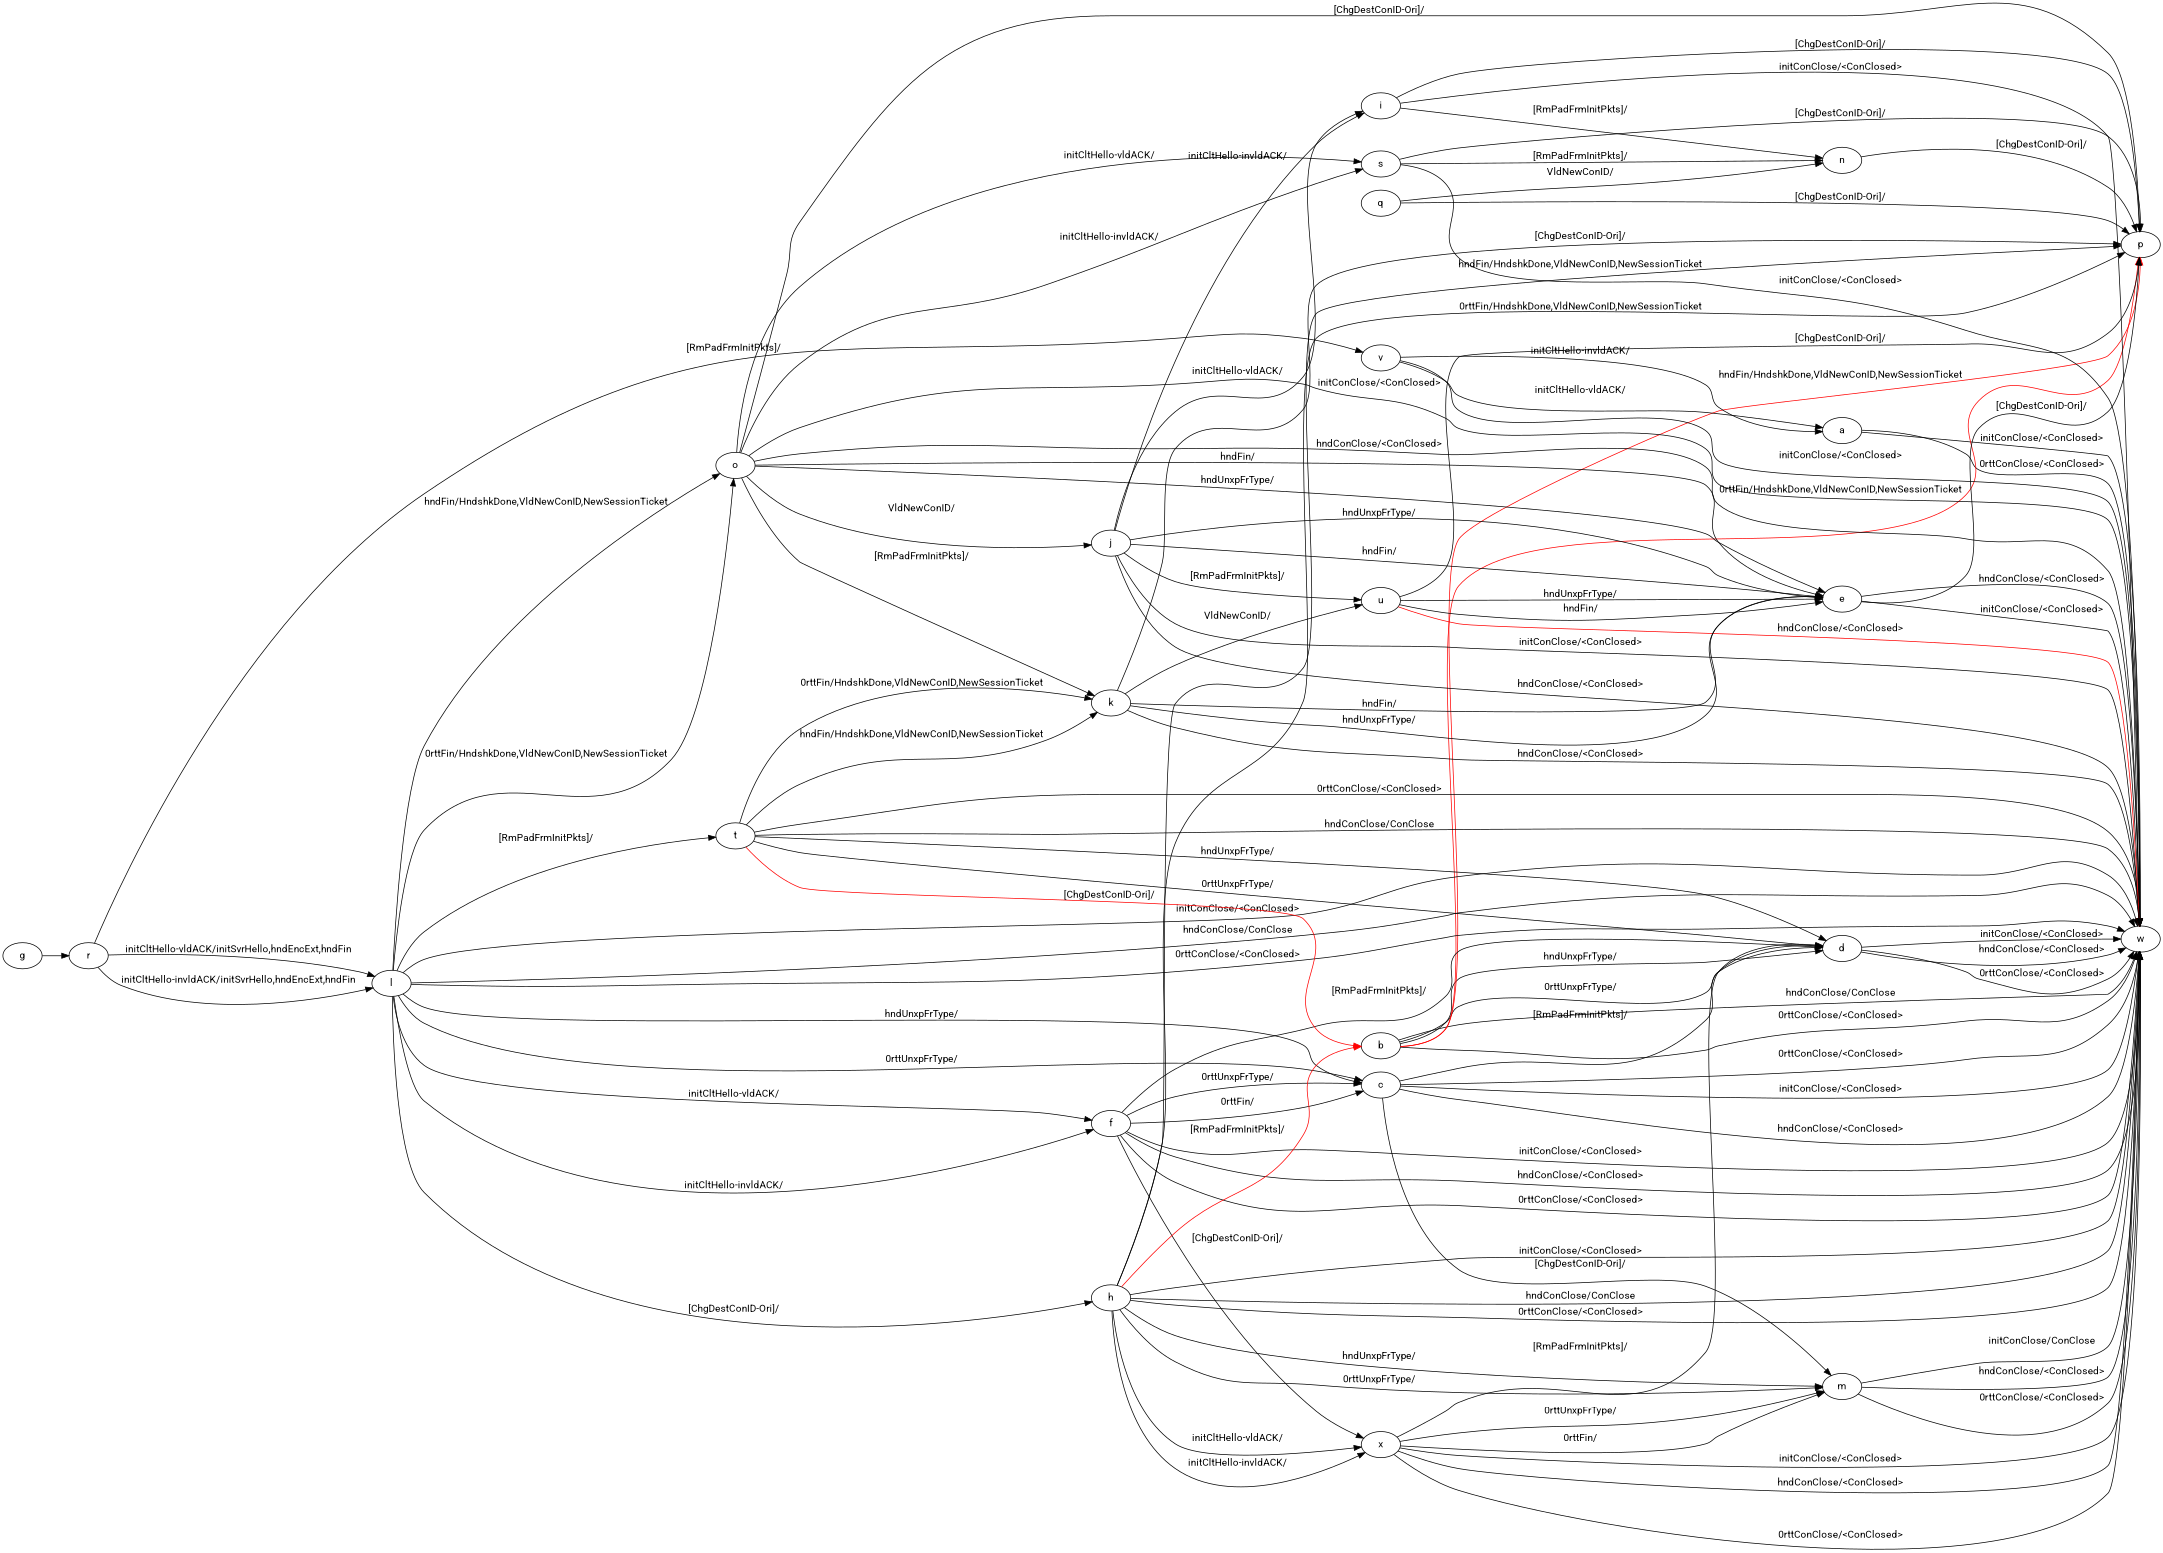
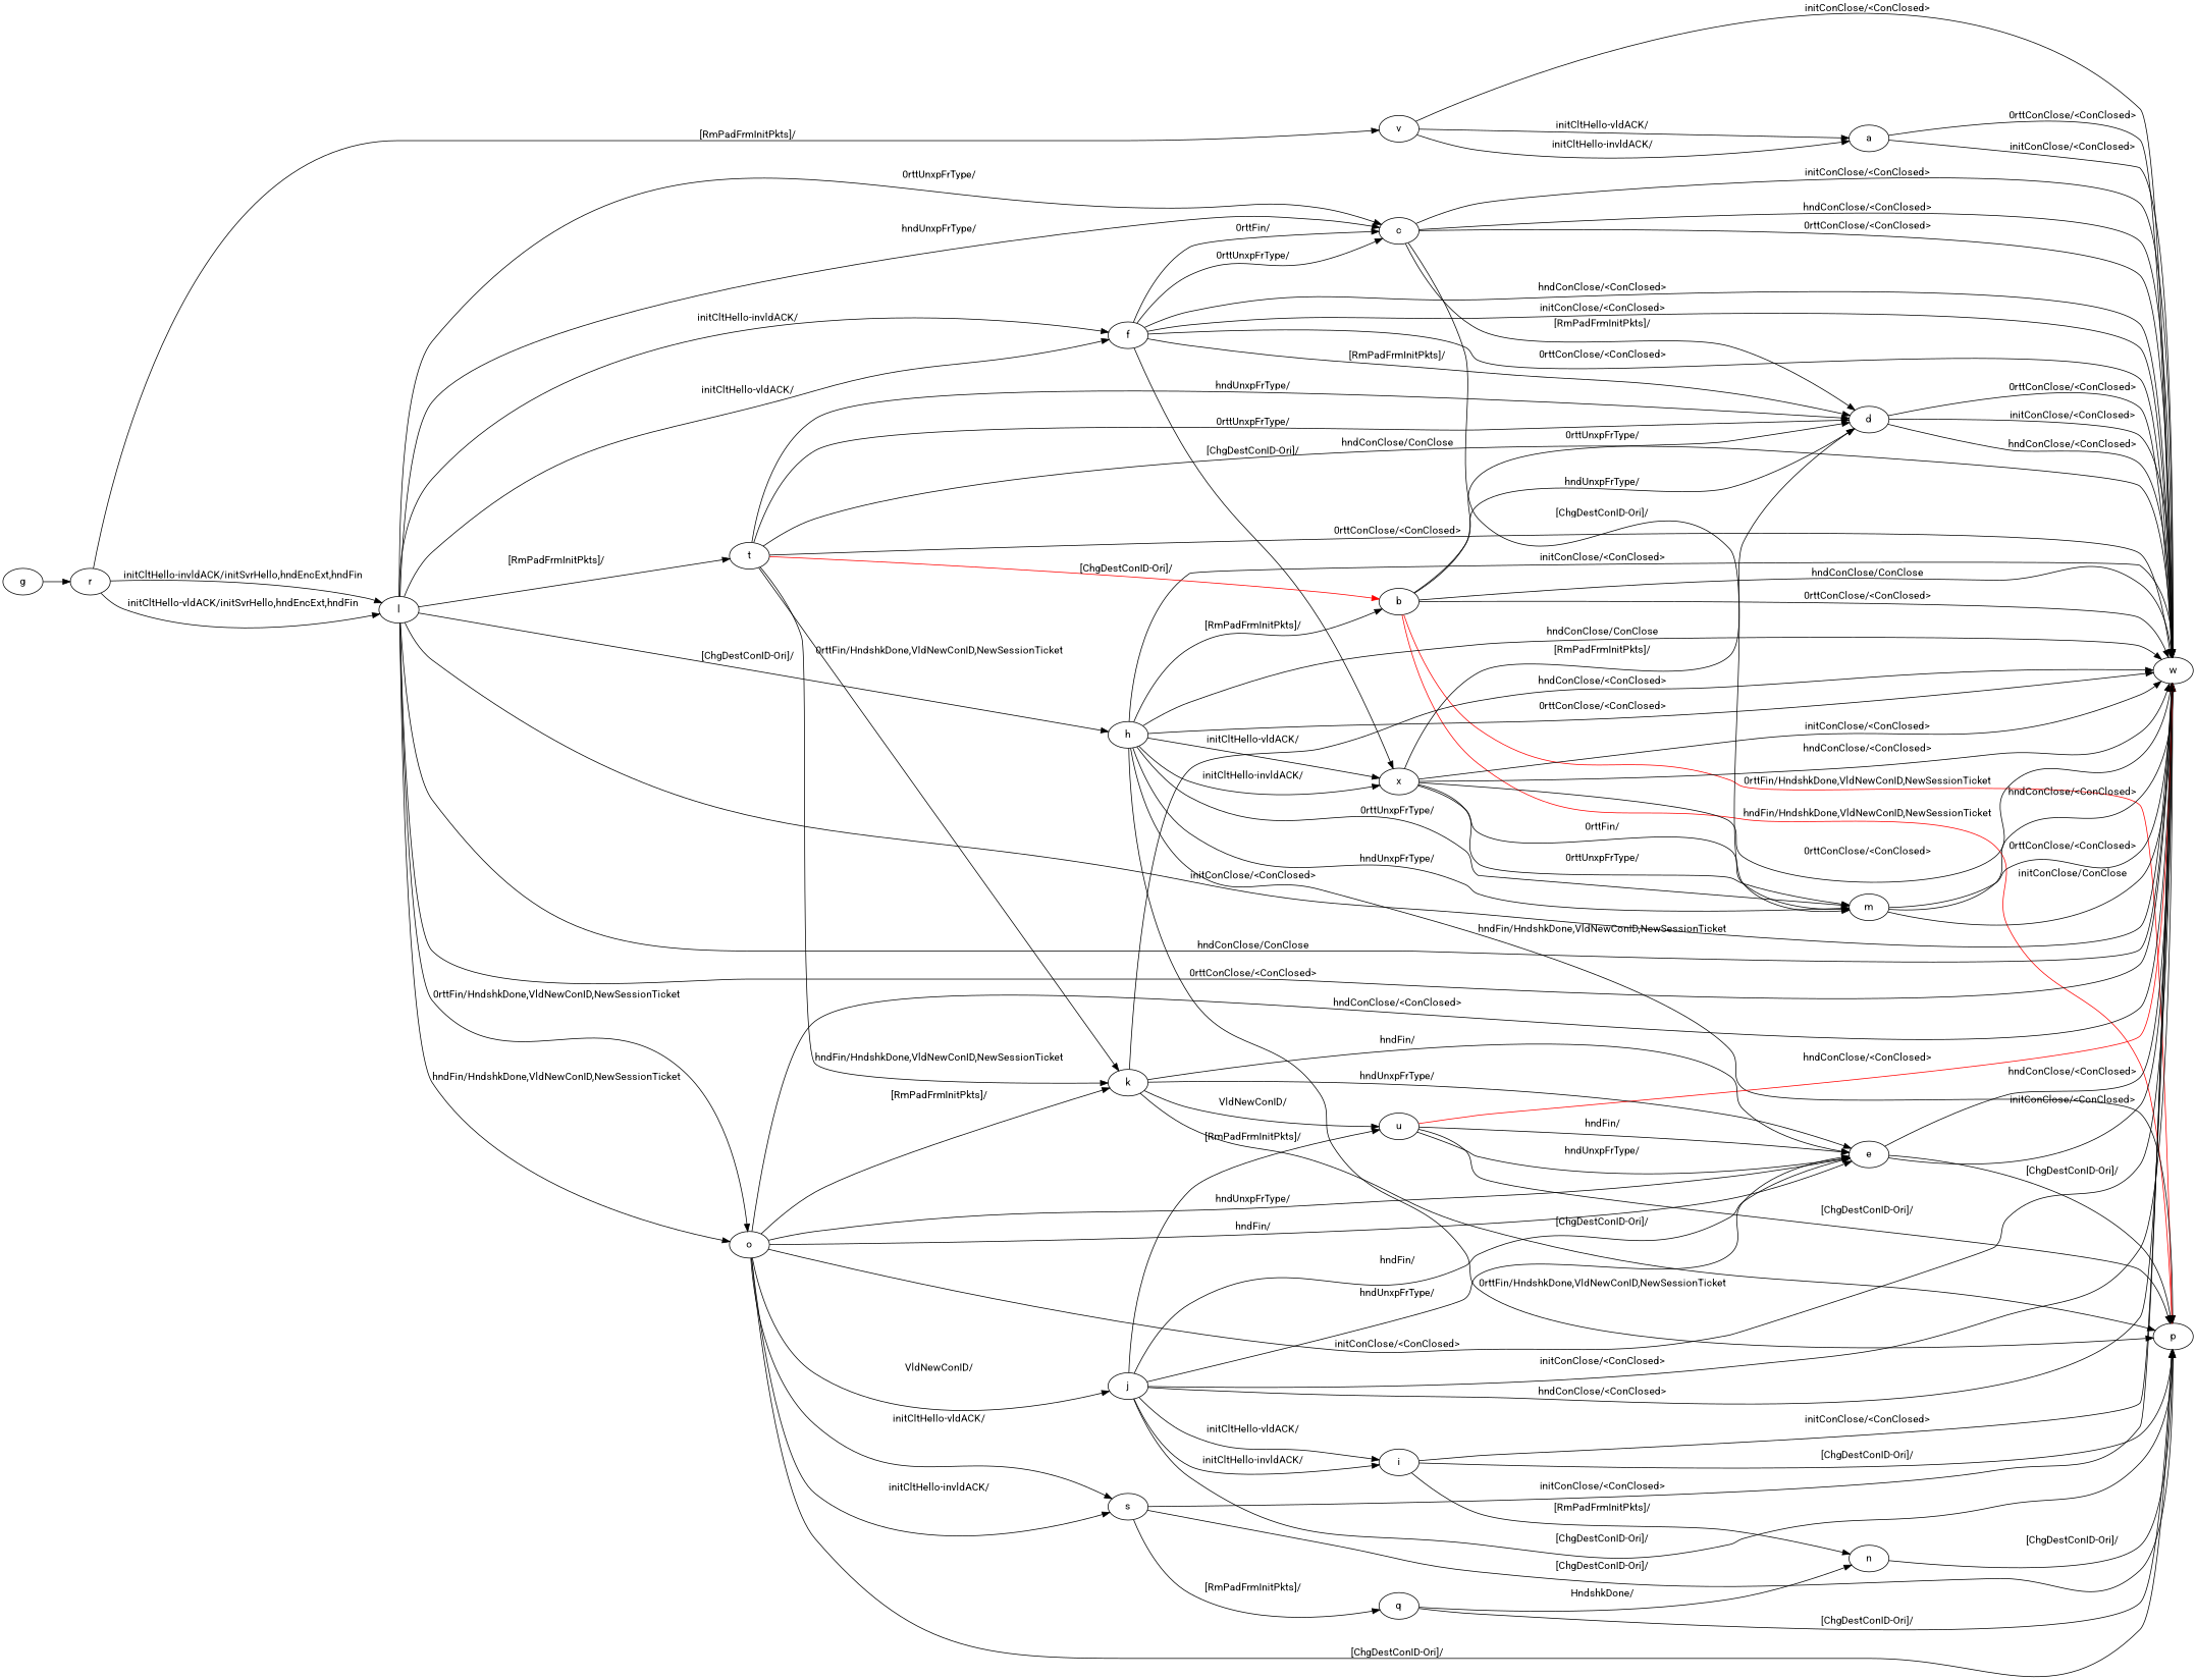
  digraph {
    fontname=Roboto
    rankdir=LR
    node [fontname=Roboto]
    edge [fontname=Roboto]
    a
    w
    b
    d
    p
    c
    m
    e
    f
    x
    g
    r
    l
    v
    h
    o
    t
    i
    n
    j
    u
    k
    s
    q
    a -> w [label="initConClose/<ConClosed> "]
    a -> w [label="0rttConClose/<ConClosed> "]
    b -> w [label="hndConClose/ConClose "]
    b -> w [label="0rttConClose/<ConClosed> "]
    b -> d [label="hndUnxpFrType/ "]
    b -> d [label="0rttUnxpFrType/ "]
    b -> p [color=red label="hndFin/HndshkDone,VldNewConID,NewSessionTicket "]
    b -> p [color=red label="0rttFin/HndshkDone,VldNewConID,NewSessionTicket "]
    d -> w [label="initConClose/<ConClosed> "]
    d -> w [label="hndConClose/<ConClosed> "]
    d -> w [label="0rttConClose/<ConClosed> "]
    c -> w [label="initConClose/<ConClosed> "]
    c -> w [label="hndConClose/<ConClosed> "]
    c -> w [label="0rttConClose/<ConClosed> "]
    c -> d [label="[RmPadFrmInitPkts]/ "]
    c -> m [label="[ChgDestConID-Ori]/ "]
    m -> w [label="initConClose/ConClose "]
    m -> w [label="hndConClose/<ConClosed> "]
    m -> w [label="0rttConClose/<ConClosed> "]
    e -> w [label="initConClose/<ConClosed> "]
    e -> w [label="hndConClose/<ConClosed> "]
    e -> p [label="[ChgDestConID-Ori]/ "]
    f -> w [label="initConClose/<ConClosed> "]
    f -> w [label="hndConClose/<ConClosed> "]
    f -> w [label="0rttConClose/<ConClosed> "]
    f -> d [label="[RmPadFrmInitPkts]/ "]
    f -> c [label="0rttFin/ "]
    f -> c [label="0rttUnxpFrType/ "]
    f -> x [label="[ChgDestConID-Ori]/ "]
    x -> w [label="initConClose/<ConClosed> "]
    x -> w [label="hndConClose/<ConClosed> "]
    x -> w [label="0rttConClose/<ConClosed> "]
    x -> d [label="[RmPadFrmInitPkts]/ "]
    x -> m [label="0rttFin/ "]
    x -> m [label="0rttUnxpFrType/ "]
    g -> r
    r -> l [label="initCltHello-vldACK/initSvrHello,hndEncExt,hndFin "]
    r -> l [label="initCltHello-invldACK/initSvrHello,hndEncExt,hndFin "]
    r -> v [label="[RmPadFrmInitPkts]/ "]
    l -> w [label="initConClose/<ConClosed> "]
    l -> w [label="hndConClose/ConClose "]
    l -> w [label="0rttConClose/<ConClosed> "]
    l -> c [label="hndUnxpFrType/ "]
    l -> c [label="0rttUnxpFrType/ "]
    l -> f [label="initCltHello-vldACK/ "]
    l -> f [label="initCltHello-invldACK/ "]
    l -> h [label="[ChgDestConID-Ori]/ "]
    l -> o [label="hndFin/HndshkDone,VldNewConID,NewSessionTicket "]
    l -> o [label="0rttFin/HndshkDone,VldNewConID,NewSessionTicket "]
    l -> t [label="[RmPadFrmInitPkts]/ "]
    v -> a [label="initCltHello-vldACK/ "]
    v -> a [label="initCltHello-invldACK/ "]
    v -> w [label="initConClose/<ConClosed> "]
    h -> w [label="initConClose/<ConClosed> "]
    h -> w [label="hndConClose/ConClose "]
    h -> w [label="0rttConClose/<ConClosed> "]
-   h -> b [label="[RmPadFrmInitPkts]/ " color=red]
+   h -> b [label="[RmPadFrmInitPkts]/ "]
    h -> p [label="hndFin/HndshkDone,VldNewConID,NewSessionTicket "]
    h -> p [label="0rttFin/HndshkDone,VldNewConID,NewSessionTicket "]
    h -> m [label="hndUnxpFrType/ "]
    h -> m [label="0rttUnxpFrType/ "]
    h -> x [label="initCltHello-vldACK/ "]
    h -> x [label="initCltHello-invldACK/ "]
    o -> w [label="initConClose/<ConClosed> "]
    o -> w [label="hndConClose/<ConClosed> "]
    o -> p [label="[ChgDestConID-Ori]/ "]
    o -> e [label="hndFin/ "]
    o -> e [label="hndUnxpFrType/ "]
    o -> j [label="VldNewConID/ "]
    o -> k [label="[RmPadFrmInitPkts]/ "]
    o -> s [label="initCltHello-vldACK/ "]
    o -> s [label="initCltHello-invldACK/ "]
    t -> w [label="hndConClose/ConClose "]
    t -> w [label="0rttConClose/<ConClosed> "]
    t -> b [color=red label="[ChgDestConID-Ori]/ "]
    t -> d [label="hndUnxpFrType/ "]
    t -> d [label="0rttUnxpFrType/ "]
    t -> k [label="hndFin/HndshkDone,VldNewConID,NewSessionTicket "]
    t -> k [label="0rttFin/HndshkDone,VldNewConID,NewSessionTicket "]
    i -> w [label="initConClose/<ConClosed> "]
    i -> p [label="[ChgDestConID-Ori]/ "]
    i -> n [label="[RmPadFrmInitPkts]/ "]
    n -> p [label="[ChgDestConID-Ori]/ "]
    j -> w [label="initConClose/<ConClosed> "]
    j -> w [label="hndConClose/<ConClosed> "]
+   j -> p [label="[ChgDestConID-Ori]/ "]
    j -> e [label="hndFin/ "]
    j -> e [label="hndUnxpFrType/ "]
    j -> i [label="initCltHello-vldACK/ "]
    j -> i [label="initCltHello-invldACK/ "]
    j -> u [label="[RmPadFrmInitPkts]/ "]
    u -> w [color=red label="hndConClose/<ConClosed> "]
    u -> p [label="[ChgDestConID-Ori]/ "]
    u -> e [label="hndFin/ "]
    u -> e [label="hndUnxpFrType/ "]
    k -> w [label="hndConClose/<ConClosed> "]
    k -> p [label="[ChgDestConID-Ori]/ "]
    k -> e [label="hndFin/ "]
    k -> e [label="hndUnxpFrType/ "]
    k -> u [label="VldNewConID/ "]
    s -> w [label="initConClose/<ConClosed> "]
    s -> p [label="[ChgDestConID-Ori]/ "]
-   s -> n [label="[RmPadFrmInitPkts]/ "]
+   s -> q [label="[RmPadFrmInitPkts]/ "]
    q -> p [label="[ChgDestConID-Ori]/ "]
-   q -> n [label="VldNewConID/ "]
+   q -> n [label="HndshkDone/ "]
  }
